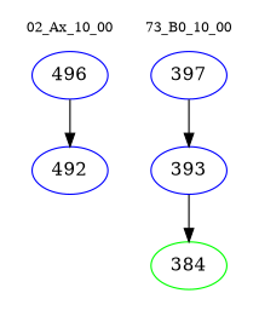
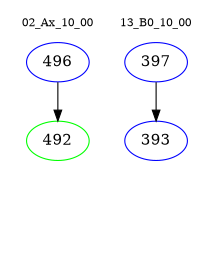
  digraph {
    node [color=blue]
    edge [color=black]
    n1 [label=496]
-   n2 [label=492]
+   n2 [color=green label=492]
    n3 [label=393]
-   n4 [color=green label=384]
    n5 [label=397]
    subgraph cluster_1 {
      color=white
      fontsize=10
      label="02_Ax_10_00"
      n1
      n2
    }
    subgraph cluster_2 {
      color=white
      fontsize=10
-     label="73_B0_10_00"
+     label="13_B0_10_00"
      n3
-     n4
      n5
    }
    n1 -> n2
-   n3 -> n4
    n5 -> n3
  }
